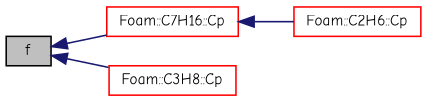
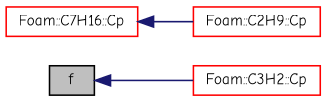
  digraph {
    fontname="Comic Neue"
    rankdir=LR
    node [color=red fontname="Comic Neue" fontsize=10 shape=record]
    edge [color=midnightblue dir=back fontname="Comic Neue" fontsize=10 labelfontname=Helvetica labelfontsize=10 style=solid]
    n1 [color=black fillcolor=grey75 fontcolor=black height=0.2 label=f style=filled width=0.4]
    n2 [height=0.2 label="Foam::C7H16::Cp" width=0.4]
-   n3 [height=0.2 label="Foam::C3H8::Cp" width=0.4]
-   n4 [height=0.2 label="Foam::C2H6::Cp" width=0.4]
-   n1 -> n2
+   n3 [height=0.2 label="Foam::C3H2::Cp" width=0.4]
+   n4 [height=0.2 label="Foam::C2H9::Cp" width=0.4]
    n1 -> n3
    n2 -> n4
  }
